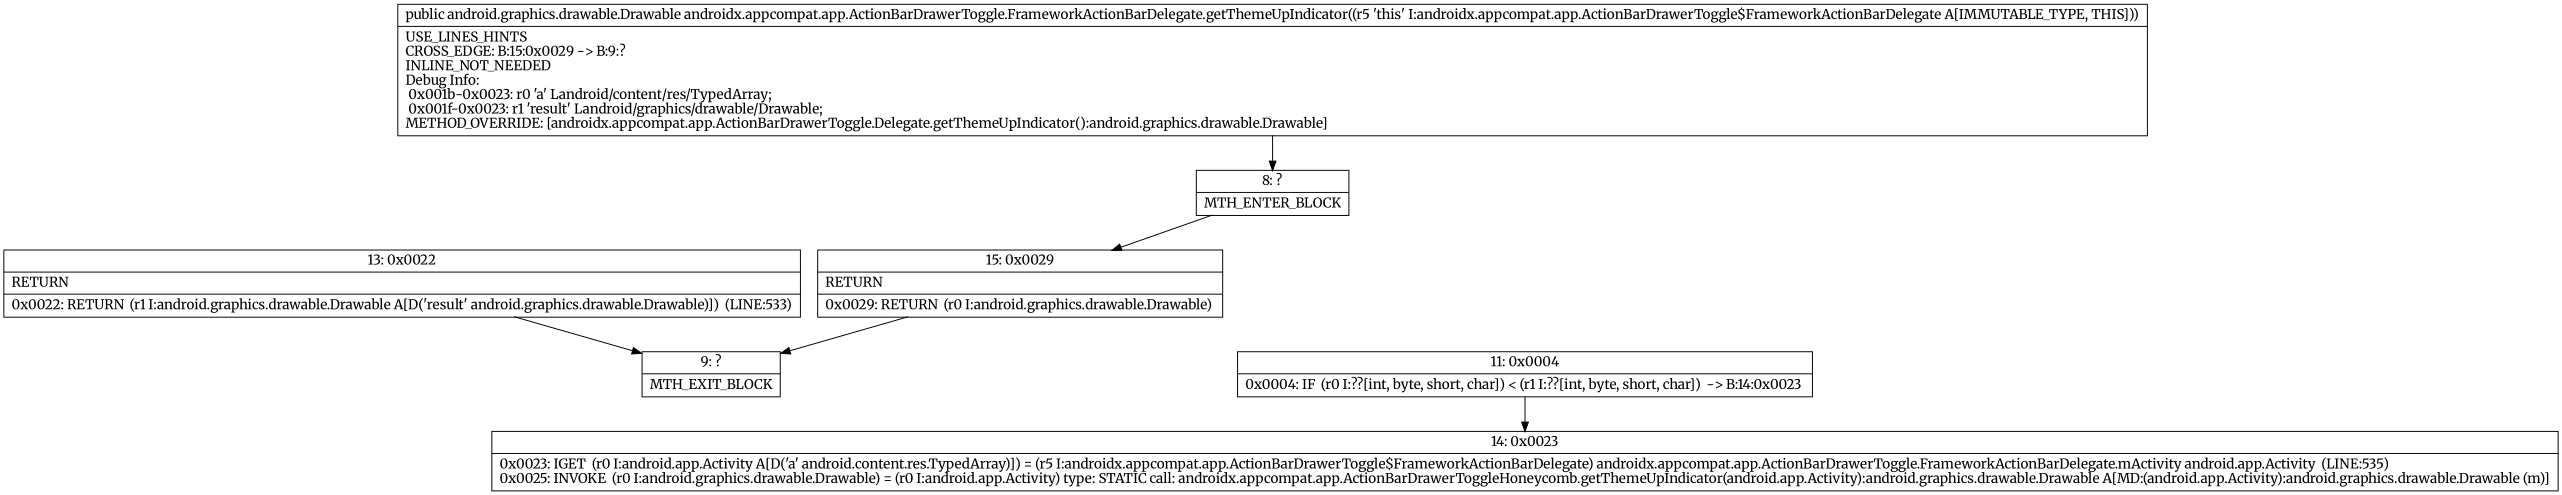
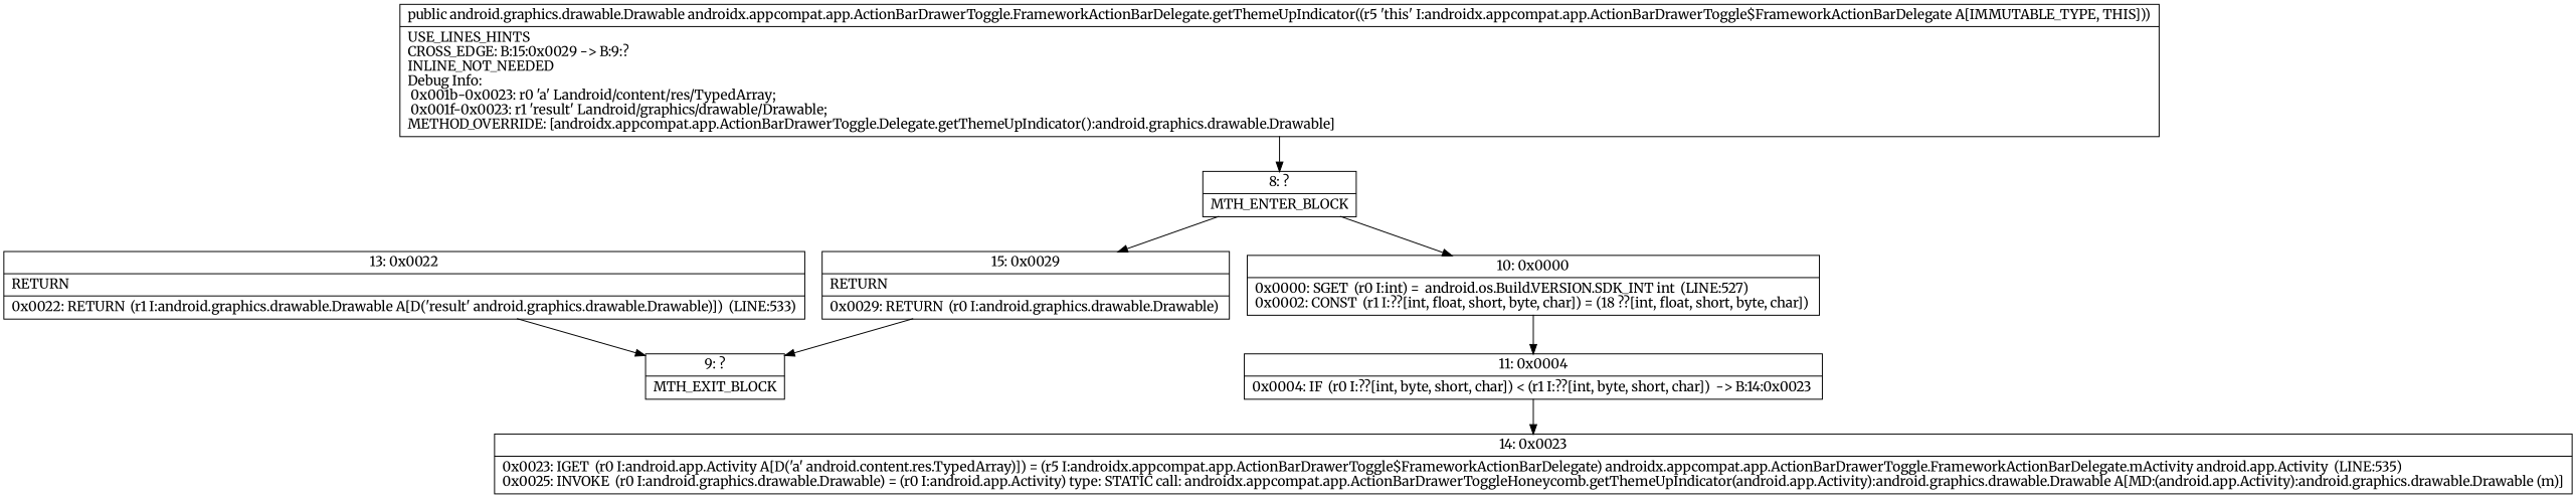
  digraph {
    fontname=Merriweather
    node [fontname=Merriweather shape=record]
    edge [fontname=Merriweather]
    n1 [label="{8\:\ ?|MTH_ENTER_BLOCK\l}"]
+   n2 [label="{10\:\ 0x0000|0x0000: SGET  (r0 I:int) =  android.os.Build.VERSION.SDK_INT int  (LINE:527)\l0x0002: CONST  (r1 I:??[int, float, short, byte, char]) = (18 ??[int, float, short, byte, char]) \l}"]
    n3 [label="{15\:\ 0x0029|RETURN\l|0x0029: RETURN  (r0 I:android.graphics.drawable.Drawable) \l}"]
    n4 [label="{11\:\ 0x0004|0x0004: IF  (r0 I:??[int, byte, short, char]) \< (r1 I:??[int, byte, short, char])  \-\> B:14:0x0023 \l}"]
    n5 [label="{14\:\ 0x0023|0x0023: IGET  (r0 I:android.app.Activity A[D('a' android.content.res.TypedArray)]) = (r5 I:androidx.appcompat.app.ActionBarDrawerToggle$FrameworkActionBarDelegate) androidx.appcompat.app.ActionBarDrawerToggle.FrameworkActionBarDelegate.mActivity android.app.Activity  (LINE:535)\l0x0025: INVOKE  (r0 I:android.graphics.drawable.Drawable) = (r0 I:android.app.Activity) type: STATIC call: androidx.appcompat.app.ActionBarDrawerToggleHoneycomb.getThemeUpIndicator(android.app.Activity):android.graphics.drawable.Drawable A[MD:(android.app.Activity):android.graphics.drawable.Drawable (m)]\l}"]
    n6 [label="{13\:\ 0x0022|RETURN\l|0x0022: RETURN  (r1 I:android.graphics.drawable.Drawable A[D('result' android.graphics.drawable.Drawable)])  (LINE:533)\l}"]
    n7 [label="{9\:\ ?|MTH_EXIT_BLOCK\l}"]
    n8 [label="{public android.graphics.drawable.Drawable androidx.appcompat.app.ActionBarDrawerToggle.FrameworkActionBarDelegate.getThemeUpIndicator((r5 'this' I:androidx.appcompat.app.ActionBarDrawerToggle$FrameworkActionBarDelegate A[IMMUTABLE_TYPE, THIS]))  | USE_LINES_HINTS\lCROSS_EDGE: B:15:0x0029 \-\> B:9:?\lINLINE_NOT_NEEDED\lDebug Info:\l  0x001b\-0x0023: r0 'a' Landroid\/content\/res\/TypedArray;\l  0x001f\-0x0023: r1 'result' Landroid\/graphics\/drawable\/Drawable;\lMETHOD_OVERRIDE: [androidx.appcompat.app.ActionBarDrawerToggle.Delegate.getThemeUpIndicator():android.graphics.drawable.Drawable]\l}"]
+   n1 -> n2
    n1 -> n3
+   n2 -> n4
    n3 -> n7
    n4 -> n5
    n6 -> n7
    n8 -> n1
  }
